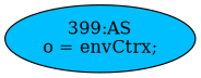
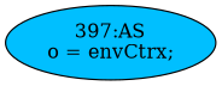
  strict digraph {
-   n1 [ast="<pyverilog.vparser.ast.Assign object at 0x7f93071724d0>" def_var="['o']" fillcolor=deepskyblue label="399:AS\no = envCtrx;" statements="[]" style=filled typ=Assign use_var="['envCtrx']"]
+   n1 [ast="<pyverilog.vparser.ast.Assign object at 0x7f93071724d0>" def_var="['o']" fillcolor=deepskyblue label="397:AS\no = envCtrx;" statements="[]" style=filled typ=Assign use_var="['envCtrx']"]
  }
